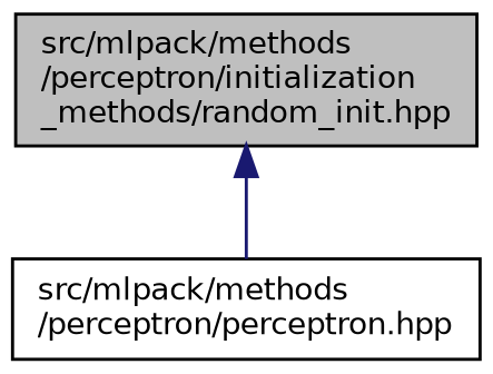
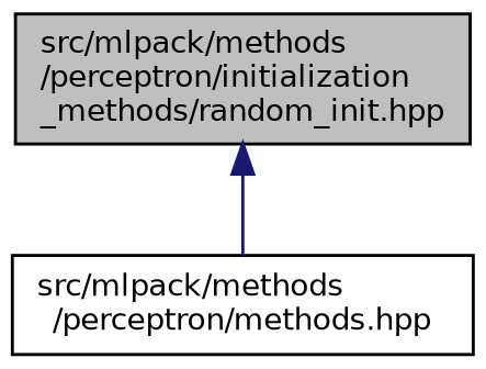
  digraph {
    node [color=black fontname=Helvetica fontsize=10 shape=record style=filled]
    n1 [fillcolor=grey75 fontcolor=black height=0.2 label="src/mlpack/methods\l/perceptron/initialization\l_methods/random_init.hpp" width=0.4]
-   n2 [fillcolor=white height=0.2 label="src/mlpack/methods\l/perceptron/perceptron.hpp" width=0.4]
+   n2 [fillcolor=white height=0.2 label="src/mlpack/methods\l/perceptron/methods.hpp" width=0.4]
    n1 -> n2 [color=midnightblue dir=back fontname=Helvetica fontsize=10 labelfontname=Helvetica labelfontsize=10 style=solid]
  }
